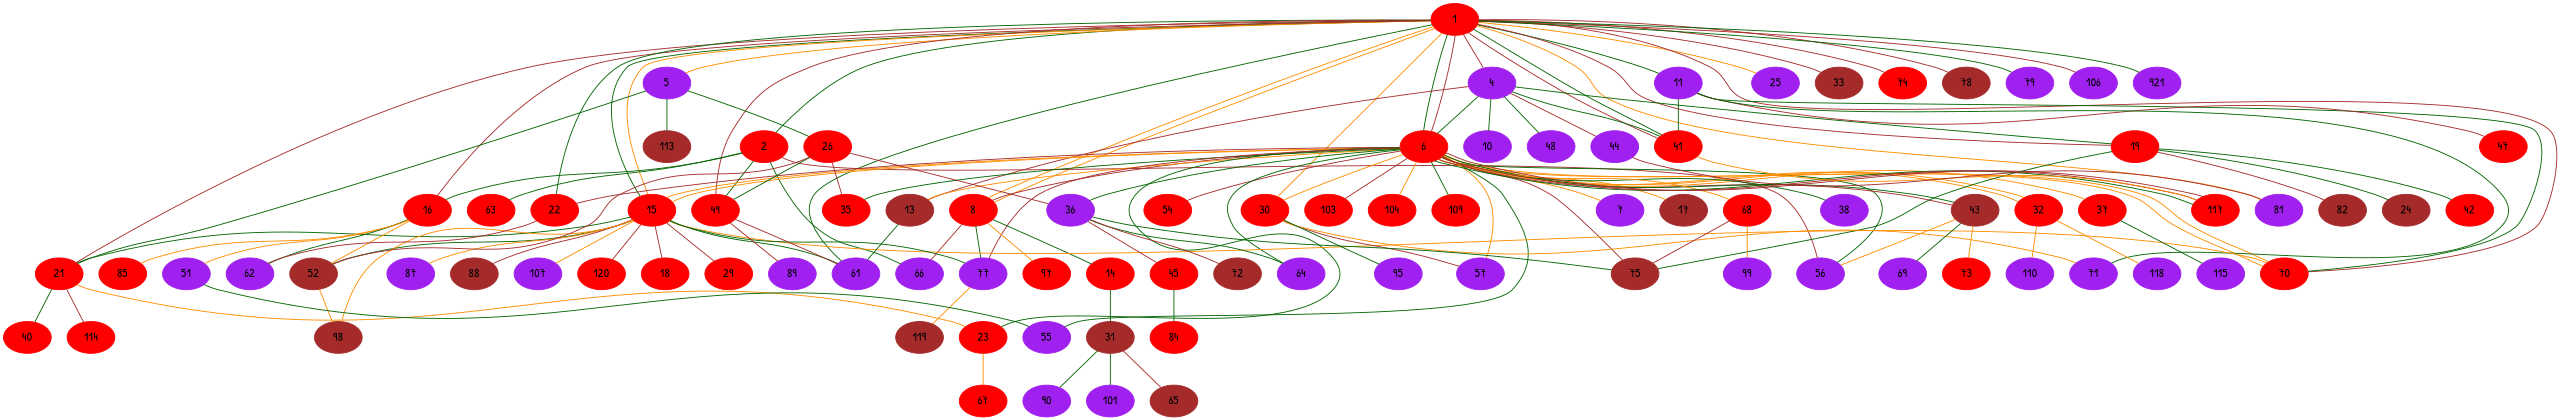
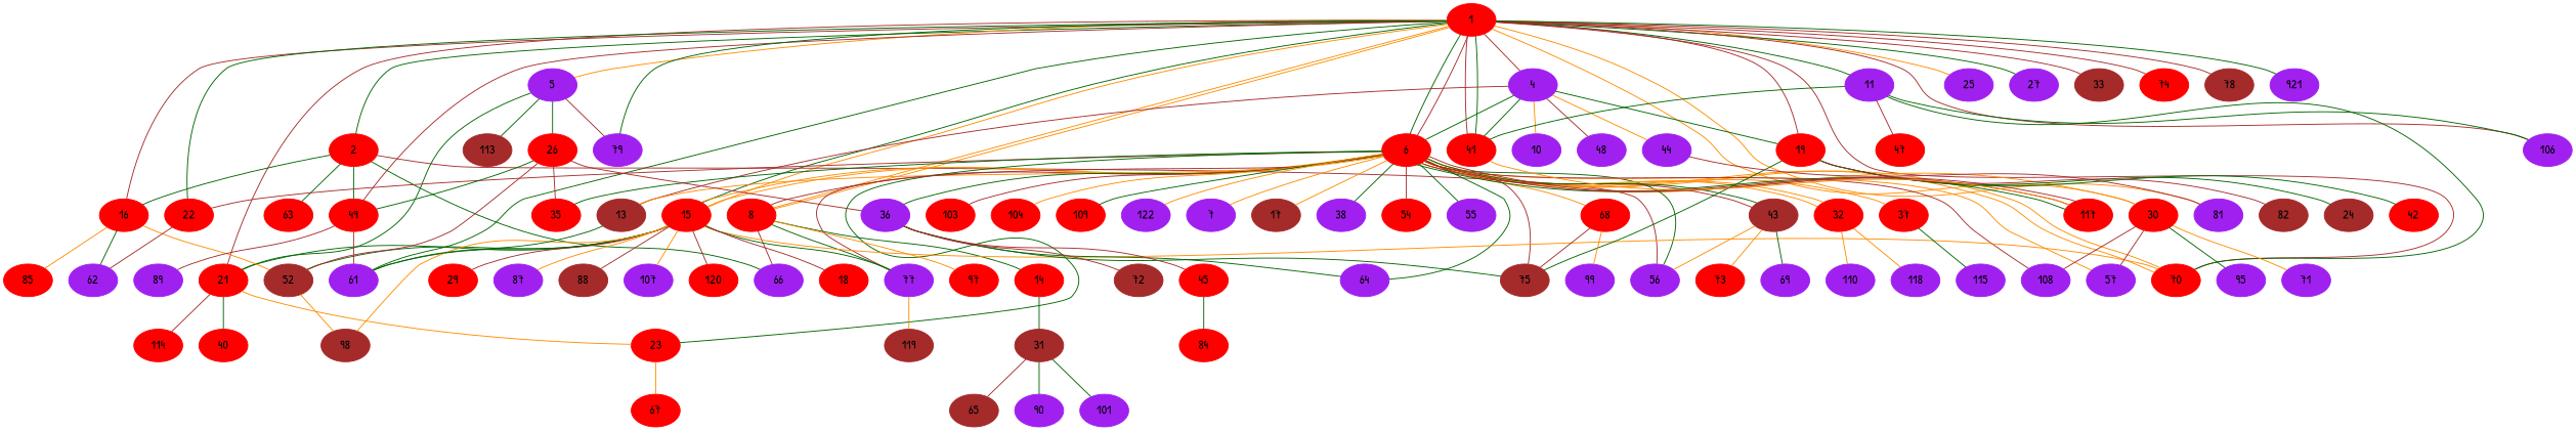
  graph {
    fontname="Patrick Hand"
    node [color=red fontname="Patrick Hand" style=filled]
    edge [color=darkgreen fontname="Patrick Hand"]
    1 [super="+9"]
    2 [super="+3"]
    4 [color=purple super="+28"]
    5 [color=purple]
    6 [super="+12"]
    8 [super="+123"]
    11 [color=purple super="+59"]
    15 [super="+112"]
    16 [super="+50"]
    19 [super="+20"]
    21
    22 [super="+93"]
    25 [color=purple super="+53"]
+   27 [color=purple]
    30 [super="+46"]
    33 [color=brown super="+102"]
    41 [super="+80"]
    49
    61 [color=purple super="+92"]
    70
    74
    78 [color=brown]
    79 [color=purple]
    81 [color=purple]
    106 [color=purple]
    n26 [color=purple label=921]
    56 [color=purple]
    63
    66 [color=purple]
    10 [color=purple]
    13 [color=brown]
    44 [color=purple]
    48 [color=purple]
    26 [super="+83"]
    113 [color=brown]
    7 [color=purple super="+34"]
    17 [color=brown]
    23 [super="+76"]
    32 [super="+91"]
    35
    36 [color=purple super="+39"]
    37
    38 [color=purple]
    43 [color=brown super="+60"]
    54
    55 [color=purple]
    57 [color=purple]
    64 [color=purple]
    68 [super="+100"]
    75 [color=brown super="+86"]
    77 [color=purple super="+96"]
    103
    104
+   108 [color=purple]
    109
    117
+   122 [color=purple]
    14
    97
    47
    18
    29
    52 [color=brown super="+111"]
    87 [color=purple]
    88 [color=brown]
    98 [color=brown]
    107 [color=purple]
    120
-   51 [color=purple super="+94"]
    62 [color=purple super="+105"]
    85
    24 [color=brown]
    42
    82 [color=brown]
    40
    114
    71 [color=purple]
    95 [color=purple super="+116"]
    89 [color=purple]
    67
    110 [color=purple]
    118 [color=purple]
    45
    72 [color=brown]
    115 [color=purple]
    69 [color=purple]
    73
    99 [color=purple]
    119 [color=brown]
    31 [color=brown super="+58"]
    65 [color=brown]
    90 [color=purple]
    101 [color=purple]
    84
    1 -- 2
    1 -- 4 [color=brown]
    1 -- 5 [color=darkorange]
    1 -- 6
    1 -- 6 [color=brown]
    1 -- 8 [color=darkorange]
    1 -- 8 [color=darkorange]
    1 -- 11
    1 -- 15
    1 -- 15 [color=darkorange]
    1 -- 16 [color=brown weight=2]
    1 -- 19 [color=brown]
    1 -- 21 [color=brown]
    1 -- 22
    1 -- 25 [color=darkorange]
+   1 -- 27
    1 -- 30 [color=darkorange]
    1 -- 33 [color=brown weight=2]
    1 -- 41 [color=brown]
    1 -- 41
    1 -- 49 [color=brown]
    1 -- 61
    1 -- 70 [color=brown]
    1 -- 74 [color=brown]
    1 -- 78 [color=brown]
    1 -- 79
    1 -- 81 [color=darkorange]
    1 -- 106 [color=brown]
    1 -- n26
    2 -- 16
    2 -- 49
    2 -- 56 [color=brown weight=2]
    2 -- 63
    2 -- 66
    4 -- 6
    4 -- 19
    4 -- 41
-   4 -- 10
+   4 -- 10 [color=darkorange]
    4 -- 13 [color=brown]
-   4 -- 44 [color=brown]
-   4 -- 48
+   4 -- 44 [color=darkorange]
+   4 -- 48 [color=brown]
    5 -- 21
+   5 -- 79 [color=brown]
    5 -- 26
    5 -- 113
    6 -- 8 [color=brown]
    6 -- 15 [color=darkorange weight=2]
    6 -- 15 [color=darkorange]
    6 -- 22 [color=brown]
    6 -- 30 [color=darkorange weight=3]
    6 -- 70 [color=darkorange]
    6 -- 70 [color=darkorange]
    6 -- 56
    6 -- 13 [color=darkorange]
    6 -- 7 [color=darkorange]
    6 -- 17 [color=darkorange weight=2]
    6 -- 23
    6 -- 32 [color=darkorange]
    6 -- 32 [color=darkorange]
    6 -- 35
    6 -- 36
    6 -- 37 [color=darkorange]
    6 -- 38
    6 -- 43 [color=brown]
    6 -- 43
    6 -- 54 [color=brown]
    6 -- 55
    6 -- 57 [color=darkorange]
    6 -- 64
    6 -- 68 [color=darkorange]
    6 -- 75 [color=brown]
    6 -- 77 [color=brown weight=2]
    6 -- 103 [color=brown]
    6 -- 104 [color=darkorange]
+   6 -- 108 [color=brown]
    6 -- 109
    6 -- 117
    6 -- 117 [color=brown]
    6 -- 117 [color=brown]
+   6 -- 122 [color=darkorange]
    8 -- 66 [color=brown]
    8 -- 77
    8 -- 14
    8 -- 97 [color=darkorange]
    11 -- 41
    11 -- 70
-   11 -- 71
+   11 -- 106
    11 -- 47 [color=brown]
    15 -- 21
    15 -- 61
    15 -- 70 [color=darkorange]
    15 -- 77
    15 -- 18 [color=brown]
    15 -- 29 [color=brown]
    15 -- 52
    15 -- 87 [color=darkorange]
    15 -- 88 [color=brown]
    15 -- 98 [color=darkorange]
    15 -- 107 [color=darkorange]
    15 -- 120 [color=brown]
    16 -- 52 [color=darkorange]
-   16 -- 51 [color=darkorange]
    16 -- 62
    16 -- 85 [color=darkorange]
    19 -- 75
    19 -- 24
    19 -- 42
    19 -- 82 [color=brown]
    21 -- 23 [color=darkorange]
    21 -- 40
    21 -- 114 [color=brown]
    22 -- 62 [color=brown]
    30 -- 57 [color=brown]
+   30 -- 108 [color=brown]
    30 -- 71 [color=darkorange]
    30 -- 95
    41 -- 117 [color=darkorange]
    49 -- 61 [color=brown]
    49 -- 89 [color=brown]
    13 -- 61
    44 -- 81 [color=brown]
    26 -- 49
    26 -- 35 [color=brown]
    26 -- 36 [color=brown]
    26 -- 52 [color=brown]
    23 -- 67 [color=darkorange]
    32 -- 110 [color=darkorange]
    32 -- 118 [color=darkorange]
    36 -- 64
    36 -- 75
    36 -- 45 [color=brown]
    36 -- 72 [color=brown]
    37 -- 115
    43 -- 56 [color=darkorange]
    43 -- 69
    43 -- 73 [color=darkorange]
    68 -- 75 [color=brown]
    68 -- 99 [color=darkorange]
    77 -- 119 [color=darkorange]
    14 -- 31
    52 -- 98 [color=darkorange]
-   51 -- 55
    45 -- 84
    31 -- 65 [color=brown]
    31 -- 90
    31 -- 101
  }
